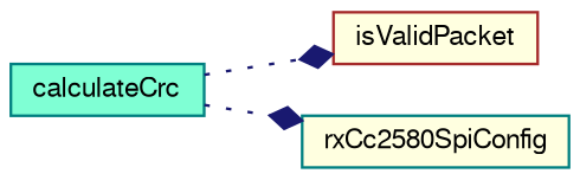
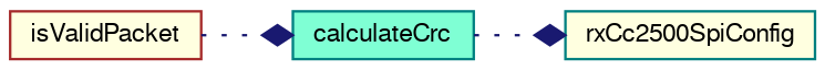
  digraph {
    rankdir=LR
    node [color=teal fillcolor=lightyellow fontname=FreeSans fontsize=10 shape=record style=filled]
    edge [arrowhead=diamond color=midnightblue fontname=FreeSans fontsize=10 labelfontname=FreeSans labelfontsize=10 style=dotted]
    n1 [color=brown fontcolor=black height=0.2 label=isValidPacket width=0.4]
    n2 [fillcolor=aquamarine height=0.2 label=calculateCrc width=0.4]
-   n3 [height=0.2 label=rxCc2580SpiConfig width=0.4]
-   n2 -> n1
+   n3 [height=0.2 label=rxCc2500SpiConfig width=0.4]
+   n1 -> n2
    n2 -> n3
  }
